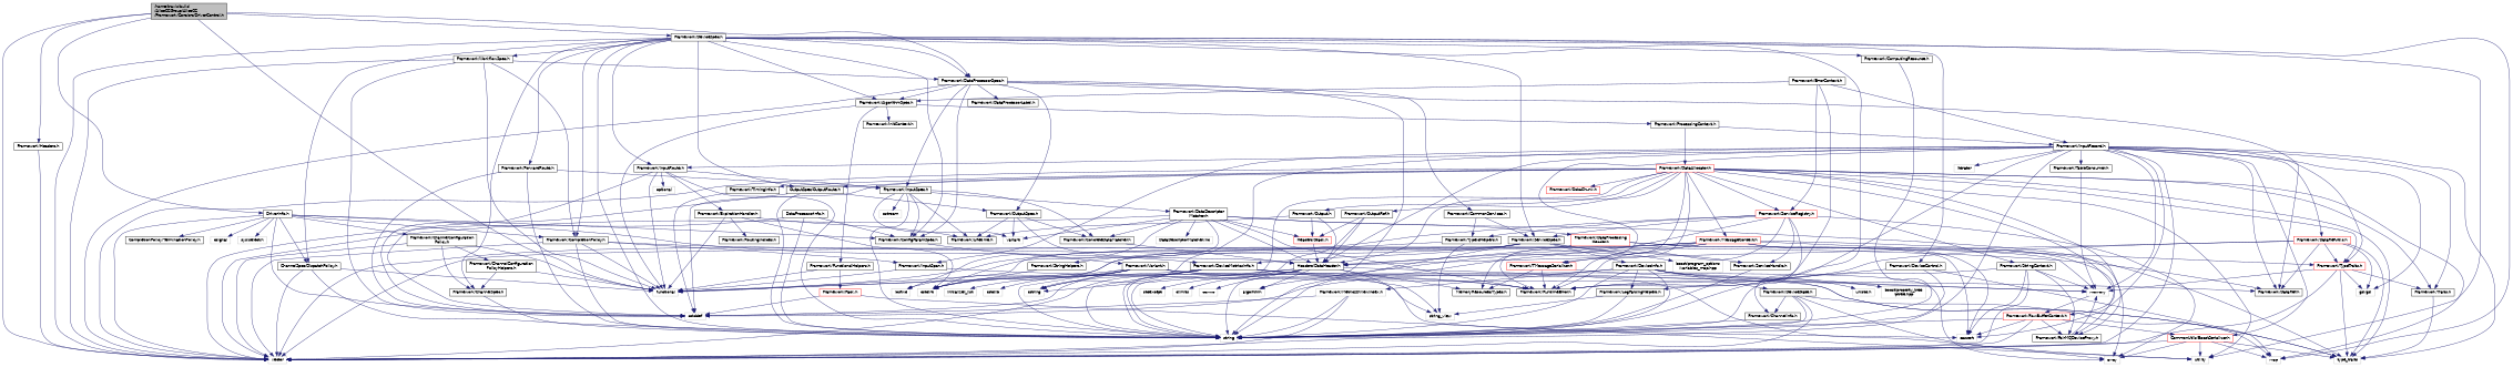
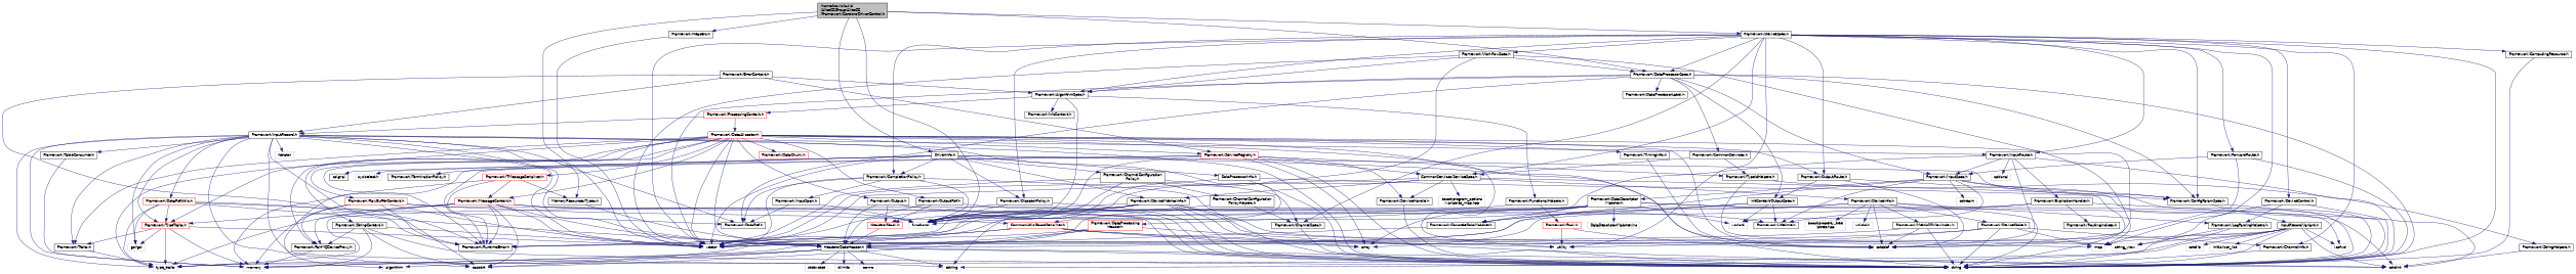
  digraph {
    node [color=black fontname=Helvetica fontsize=10 shape=record]
    edge [color=midnightblue fontname=Helvetica fontsize=10 labelfontname=Helvetica labelfontsize=10 style=solid]
    n1 [fillcolor=grey75 fontcolor=black height=0.2 label="/home/travis/build\l/AliceO2Group/AliceO2\l/Framework/Core/src/DriverControl.h" style=filled width=0.4]
    n2 [color=grey75 height=0.2 label=functional width=0.4]
    n3 [color=grey75 height=0.2 label=vector width=0.4]
    n4 [height=0.2 label="DriverInfo.h" width=0.4]
    n5 [height=0.2 label="Framework/DataProcessorSpec.h" width=0.4]
    n6 [height=0.2 label="Framework/DeviceSpec.h" width=0.4]
    n7 [height=0.2 label="Framework/Headers.h" width=0.4]
    n8 [color=grey75 height=0.2 label=cstddef width=0.4]
-   n9 [color=grey75 height=0.2 label=csignal width=0.4]
+   n9 [height=0.2 label=csignal width=0.4]
    n10 [color=grey75 height=0.2 label="sys/select.h" width=0.4]
    n11 [height=0.2 label="Framework/ChannelConfiguration\lPolicy.h" width=0.4]
    n12 [height=0.2 label="Framework/ConfigParamSpec.h" width=0.4]
-   n13 [height=0.2 label="CompletionPolicy/TerminationPolicy.h" width=0.4]
+   n13 [height=0.2 label="Framework/TerminationPolicy.h" width=0.4]
    n14 [height=0.2 label="Framework/CompletionPolicy.h" width=0.4]
-   n15 [height=0.2 label="ChannelSpec/DispatchPolicy.h" width=0.4]
+   n15 [height=0.2 label="Framework/DispatchPolicy.h" width=0.4]
    n16 [height=0.2 label="Framework/DeviceMetricsInfo.h" width=0.4]
    n17 [height=0.2 label="DataProcessorInfo.h" width=0.4]
    n18 [color=grey75 height=0.2 label=string width=0.4]
    n19 [height=0.2 label="Framework/DataRef.h" width=0.4]
    n20 [height=0.2 label="Framework/AlgorithmSpec.h" width=0.4]
    n21 [height=0.2 label="Framework/InputSpec.h" width=0.4]
-   n22 [height=0.2 label="Framework/OutputSpec.h" width=0.4]
+   n22 [height=0.2 label="InitContext/OutputSpec.h" width=0.4]
    n23 [height=0.2 label="Framework/DataProcessorLabel.h" width=0.4]
    n24 [height=0.2 label="Framework/CommonServices.h" width=0.4]
    n25 [height=0.2 label="Framework/ChannelSpec.h" width=0.4]
    n26 [height=0.2 label="Framework/InputRoute.h" width=0.4]
    n27 [color=grey75 height=0.2 label=utility width=0.4]
    n28 [color=grey75 height=0.2 label=map width=0.4]
-   n29 [height=0.2 label="OutputSpec/OutputRoute.h" width=0.4]
-   n30 [height=0.2 label="Framework/ServiceSpec.h" width=0.4]
+   n29 [height=0.2 label="Framework/OutputRoute.h" width=0.4]
+   n30 [height=0.2 label="CommonServices/ServiceSpec.h" width=0.4]
    n31 [height=0.2 label="Framework/ChannelInfo.h" width=0.4]
    n32 [height=0.2 label="Framework/WorkflowSpec.h" width=0.4]
    n33 [height=0.2 label="Framework/ComputingResource.h" width=0.4]
    n34 [height=0.2 label="Framework/DeviceControl.h" width=0.4]
    n35 [height=0.2 label="Framework/ForwardRoute.h" width=0.4]
    n36 [height=0.2 label="Framework/ChannelConfiguration\lPolicyHelpers.h" width=0.4]
-   n37 [height=0.2 label="Framework/Variant.h" width=0.4]
+   n37 [height=0.2 label="InputRecord/Variant.h" width=0.4]
    n38 [height=0.2 label="Framework/InputSpan.h" width=0.4]
    n39 [height=0.2 label="Framework/RuntimeError.h" width=0.4]
    n40 [color=grey75 height=0.2 label=type_traits width=0.4]
    n41 [color=grey75 height=0.2 label=cstring width=0.4]
    n42 [color=grey75 height=0.2 label=string_view width=0.4]
    n43 [color=grey75 height=0.2 label=array width=0.4]
    n44 [color=grey75 height=0.2 label=cstdint width=0.4]
    n45 [color=grey75 height=0.2 label=cstdlib width=0.4]
    n46 [color=grey75 height=0.2 label=iosfwd width=0.4]
    n47 [color=grey75 height=0.2 label=initializer_list width=0.4]
-   n48 [height=0.2 label="Framework/ProcessingContext.h" width=0.4]
+   n48 [color=red height=0.2 label="Framework/ProcessingContext.h" width=0.4]
    n49 [height=0.2 label="Framework/InitContext.h" width=0.4]
    n50 [height=0.2 label="Framework/FunctionalHelpers.h" width=0.4]
    n51 [height=0.2 label="Framework/Lifetime.h" width=0.4]
    n52 [height=0.2 label="Framework/ConcreteDataMatcher.h" width=0.4]
    n53 [height=0.2 label="Framework/DataDescriptor\lMatcher.h" width=0.4]
    n54 [color=grey75 height=0.2 label=variant width=0.4]
    n55 [color=grey75 height=0.2 label=ostream width=0.4]
    n56 [height=0.2 label="Headers/DataHeader.h" width=0.4]
    n57 [height=0.2 label="Framework/TypeIdHelpers.h" width=0.4]
    n58 [height=0.2 label="Framework/InputRecord.h" width=0.4]
    n59 [color=red height=0.2 label="Framework/DataAllocator.h" width=0.4]
    n60 [height=0.2 label="Framework/ErrorContext.h" width=0.4]
    n61 [color=red height=0.2 label="Framework/ServiceRegistry.h" width=0.4]
    n62 [color=red height=0.2 label="Framework/Pack.h" width=0.4]
    n63 [color=red height=0.2 label="Framework/DataRefUtils.h" width=0.4]
    n64 [color=red height=0.2 label="Framework/TypeTraits.h" width=0.4]
    n65 [color=grey75 height=0.2 label=memory width=0.4]
    n66 [height=0.2 label="Framework/Traits.h" width=0.4]
    n67 [color=grey75 height=0.2 label="gsl/gsl" width=0.4]
    n68 [color=grey75 height=0.2 label=cassert width=0.4]
    n69 [height=0.2 label="MemoryResources/Types.h" width=0.4]
    n70 [height=0.2 label="Framework/TableConsumer.h" width=0.4]
    n71 [color=red height=0.2 label="CommonUtils/BoostSerializer.h" width=0.4]
    n72 [color=grey75 height=0.2 label=iterator width=0.4]
    n73 [color=red height=0.2 label="Framework/MessageContext.h" width=0.4]
    n74 [height=0.2 label="Framework/FairMQDeviceProxy.h" width=0.4]
    n75 [color=red height=0.2 label="Framework/TMessageSerializer.h" width=0.4]
    n76 [height=0.2 label="Framework/StringContext.h" width=0.4]
    n77 [color=red height=0.2 label="Framework/RawBufferContext.h" width=0.4]
    n78 [height=0.2 label="Framework/Output.h" width=0.4]
    n79 [height=0.2 label="Framework/OutputRef.h" width=0.4]
    n80 [color=red height=0.2 label="Framework/DataChunk.h" width=0.4]
    n81 [height=0.2 label="Framework/TimingInfo.h" width=0.4]
    n82 [color=grey75 height=0.2 label=algorithm width=0.4]
    n83 [color=grey75 height=0.2 label=stdexcept width=0.4]
    n84 [color=grey75 height=0.2 label=climits width=0.4]
    n85 [color=grey75 height=0.2 label=cerrno width=0.4]
    n86 [height=0.2 label="Framework/ExpirationHandler.h" width=0.4]
    n87 [color=grey75 height=0.2 label=optional width=0.4]
    n88 [height=0.2 label="Framework/RoutingIndices.h" width=0.4]
    n89 [color=red height=0.2 label="Framework/DataProcessing\lHeader.h" width=0.4]
    n90 [color=red height=0.2 label="Headers/Stack.h" width=0.4]
    n91 [color=grey75 height=0.2 label="DataDescriptorMatcher.inc" width=0.4]
    n92 [height=0.2 label="Framework/ServiceHandle.h" width=0.4]
    n93 [height=0.2 label="Framework/DeviceInfo.h" width=0.4]
    n94 [color=grey75 height=0.2 label="boost/program_options\l/variables_map.hpp" width=0.4]
    n95 [height=0.2 label="Framework/StringHelpers.h" width=0.4]
    n96 [height=0.2 label="Framework/LogParsingHelpers.h" width=0.4]
-   n97 [color=grey75 height=0.2 label="Framework/Metric2DViewIndex.h" width=0.4]
+   n97 [height=0.2 label="Framework/Metric2DViewIndex.h" width=0.4]
    n98 [height=0.2 label="Framework/DeviceState.h" width=0.4]
    n99 [color=grey75 height=0.2 label="unistd.h" width=0.4]
    n100 [color=grey75 height=0.2 label="boost/property_tree\l/ptree.hpp" width=0.4]
    n1 -> n2
    n1 -> n3
    n1 -> n4
    n1 -> n5
    n1 -> n6
    n1 -> n7
    n4 -> n3
    n4 -> n8
    n4 -> n9
    n4 -> n10
    n4 -> n11
    n4 -> n12
    n4 -> n13
    n4 -> n14
    n4 -> n15
    n4 -> n16
+   n4 -> n17
    n5 -> n3
    n5 -> n12
    n5 -> n18
    n5 -> n19
    n5 -> n20
    n5 -> n21
    n5 -> n22
    n5 -> n23
    n5 -> n24
    n6 -> n3
    n6 -> n5
    n6 -> n12
    n6 -> n14
    n6 -> n15
    n6 -> n18
    n6 -> n20
    n6 -> n25
    n6 -> n26
    n6 -> n27
    n6 -> n28
    n6 -> n29
    n6 -> n30
    n6 -> n31
    n6 -> n32
    n6 -> n33
    n6 -> n34
    n6 -> n35
    n7 -> n3
    n11 -> n2
    n11 -> n3
    n11 -> n25
    n11 -> n36
+   n12 -> n18
    n12 -> n37
    n14 -> n2
    n14 -> n3
    n14 -> n18
    n14 -> n19
    n14 -> n38
    n15 -> n2
    n15 -> n3
    n15 -> n18
    n16 -> n2
    n16 -> n3
    n16 -> n8
    n16 -> n18
    n16 -> n39
    n16 -> n40
    n16 -> n41
    n16 -> n42
    n16 -> n43
    n17 -> n3
    n17 -> n12
    n17 -> n18
    n20 -> n2
    n20 -> n48
    n20 -> n49
    n20 -> n50
    n21 -> n12
    n21 -> n18
    n21 -> n51
    n21 -> n52
    n21 -> n53
    n21 -> n54
    n21 -> n55
    n22 -> n51
    n22 -> n52
    n22 -> n54
    n22 -> n56
    n24 -> n30
    n24 -> n57
    n25 -> n18
    n26 -> n2
    n26 -> n8
    n26 -> n18
    n26 -> n21
    n26 -> n86
    n26 -> n87
    n29 -> n8
    n29 -> n18
    n29 -> n22
    n30 -> n2
    n30 -> n3
    n30 -> n16
    n30 -> n18
    n30 -> n92
    n30 -> n93
    n30 -> n94
    n31 -> n18
    n32 -> n2
    n32 -> n3
    n32 -> n5
    n32 -> n8
-   n32 -> n14
+   n32 -> n20
    n33 -> n18
    n34 -> n18
    n34 -> n28
    n34 -> n96
    n35 -> n8
    n35 -> n18
    n35 -> n21
    n36 -> n2
    n36 -> n25
    n37 -> n18
    n37 -> n39
    n37 -> n40
    n37 -> n41
    n37 -> n42
    n37 -> n44
    n37 -> n45
    n37 -> n46
    n37 -> n47
    n38 -> n2
    n38 -> n19
    n48 -> n58
    n48 -> n59
    n50 -> n2
    n50 -> n62
    n52 -> n56
    n53 -> n3
    n53 -> n39
    n53 -> n43
    n53 -> n44
    n53 -> n46
    n53 -> n52
    n53 -> n54
    n53 -> n56
    n53 -> n89
    n53 -> n90
    n53 -> n91
    n56 -> n18
    n56 -> n41
    n56 -> n44
    n56 -> n65
    n56 -> n68
-   n56 -> n69
+   n69 -> n56
    n56 -> n82
    n56 -> n83
    n56 -> n84
    n56 -> n85
    n57 -> n42
    n57 -> n95
    n58 -> n3
    n58 -> n18
    n58 -> n19
    n58 -> n26
-   n58 -> n38
    n58 -> n39
    n58 -> n40
    n58 -> n41
    n58 -> n56
    n58 -> n63
    n58 -> n64
    n58 -> n65
    n58 -> n66
    n58 -> n67
    n58 -> n68
    n58 -> n69
    n58 -> n70
    n58 -> n71
    n58 -> n72
    n59 -> n3
    n59 -> n8
    n59 -> n18
    n59 -> n27
    n59 -> n28
    n59 -> n29
    n59 -> n39
    n59 -> n40
    n59 -> n56
    n59 -> n61
    n59 -> n64
    n59 -> n66
    n59 -> n73
    n59 -> n74
    n59 -> n75
    n59 -> n76
    n59 -> n77
    n59 -> n78
    n59 -> n79
    n59 -> n80
    n59 -> n81
    n60 -> n20
    n60 -> n39
    n60 -> n58
    n60 -> n61
    n61 -> n2
    n61 -> n18
    n61 -> n30
    n61 -> n39
    n61 -> n43
    n61 -> n57
    n61 -> n82
    n61 -> n92
    n62 -> n8
    n62 -> n27
    n63 -> n19
    n63 -> n39
    n63 -> n40
    n63 -> n56
    n63 -> n64
    n63 -> n67
    n64 -> n3
    n64 -> n40
    n64 -> n65
    n64 -> n66
    n64 -> n67
    n66 -> n40
    n70 -> n65
    n71 -> n3
    n71 -> n27
    n71 -> n28
    n71 -> n40
    n71 -> n43
    n73 -> n2
    n73 -> n3
    n73 -> n18
    n73 -> n39
    n73 -> n40
    n73 -> n56
    n73 -> n64
    n73 -> n68
    n73 -> n74
-   n73 -> n75
+   n75 -> n73
    n74 -> n65
    n75 -> n39
    n75 -> n65
    n75 -> n69
    n76 -> n3
    n76 -> n18
    n76 -> n65
    n76 -> n68
    n76 -> n74
    n77 -> n3
    n77 -> n18
-   n65 -> n77
+   n77 -> n65
    n77 -> n68
    n77 -> n71
    n77 -> n74
    n78 -> n51
    n78 -> n56
    n78 -> n90
    n79 -> n18
    n79 -> n56
    n79 -> n90
    n81 -> n8
    n86 -> n2
    n86 -> n44
    n86 -> n51
    n86 -> n88
    n89 -> n44
    n89 -> n56
    n89 -> n65
    n89 -> n68
    n90 -> n56
    n92 -> n18
    n93 -> n3
    n93 -> n8
    n93 -> n18
    n93 -> n43
    n93 -> n96
    n93 -> n97
    n93 -> n98
    n93 -> n99
    n93 -> n100
    n95 -> n44
    n96 -> n18
    n96 -> n42
    n97 -> n3
    n97 -> n8
    n97 -> n18
    n98 -> n3
    n98 -> n18
    n98 -> n27
    n98 -> n28
    n98 -> n31
  }
